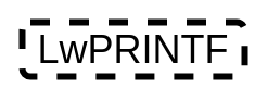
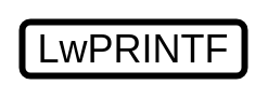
  <mxCell id="0" />
  <mxCell id="1" parent="0" />
- <mxCell id="2" value="LwPRINTF" style="rounded=1;whiteSpace=wrap;html=1;strokeWidth=6;fontSize=36;shadow=0;dashed=1;" parent="1" vertex="1"><mxGeometry x="20" y="20" width="205" height="50" as="geometry" /></mxCell>
+ <mxCell id="2" value="LwPRINTF" style="rounded=1;whiteSpace=wrap;html=1;strokeWidth=6;fontSize=36;shadow=0;" parent="1" vertex="1"><mxGeometry x="20" y="20" width="205" height="50" as="geometry" /></mxCell>
